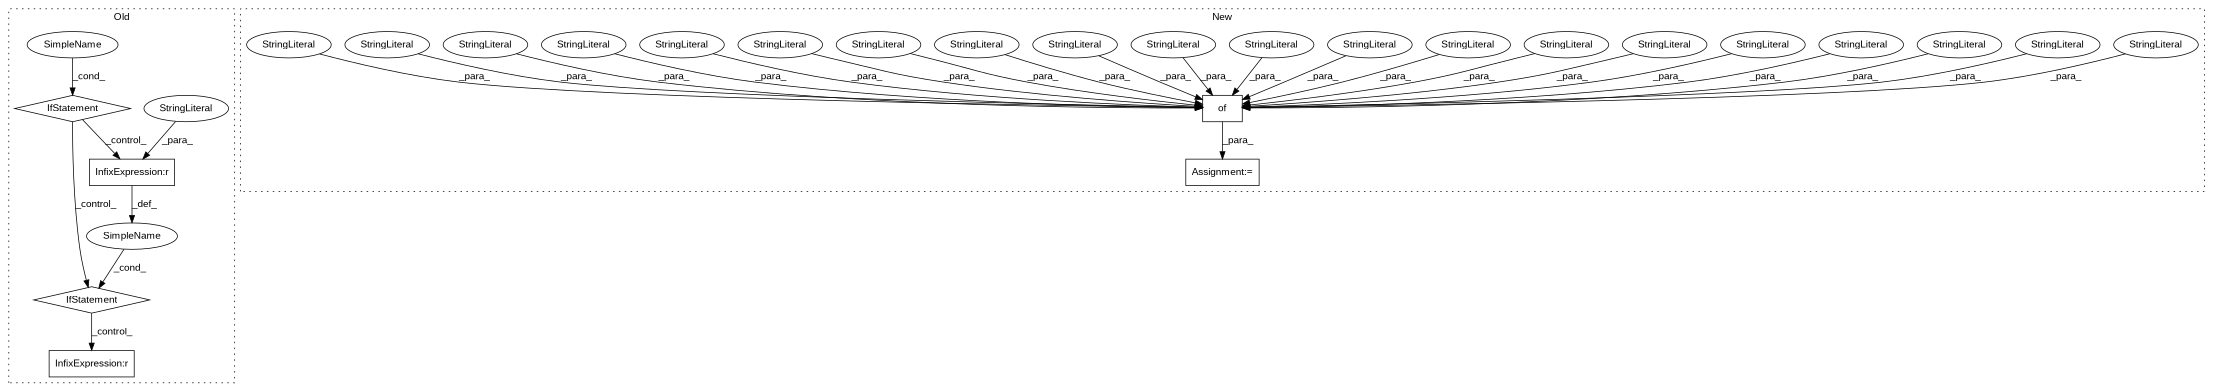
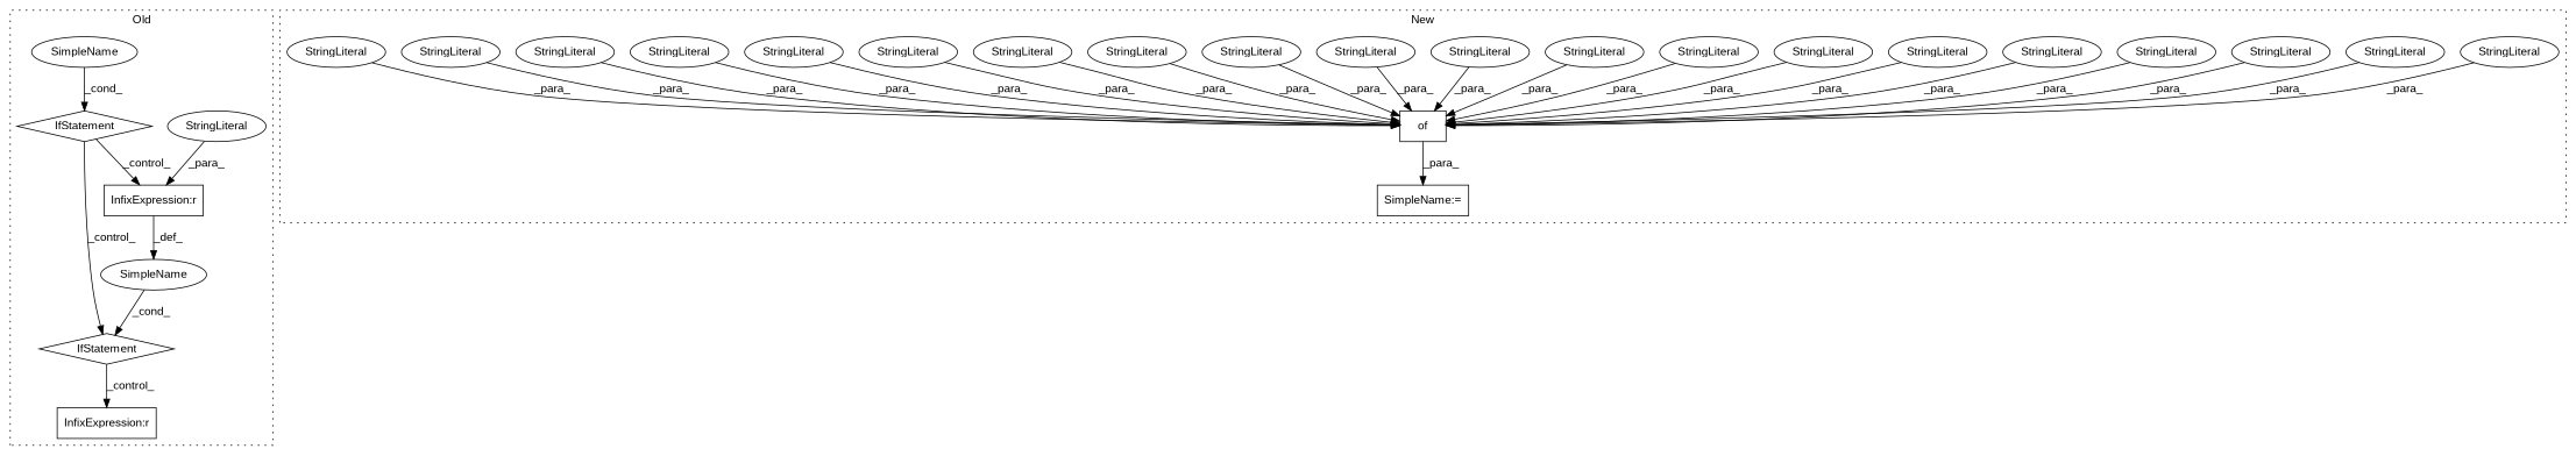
  digraph {
    fontname="Liberation Sans"
    node [a=45 l=35 shape=ellipse fontname="Liberation Sans"]
    edge [fontname="Liberation Sans"]
    n1 [a=25 l="4,2" label=IfStatement s="18900,18928" shape=diamond]
    n2 [a=27 l=4 label="InfixExpression:r" s=18908 shape=box]
    n3 [l=16 label=StringLiteral s=18912]
    n4 [a=42 label=SimpleName l=""]
    n5 [a=42 label=SimpleName l=""]
    n6 [a=27 l=4 label="InfixExpression:r" s=19155 shape=box]
    n7 [a=25 l="4,2" label=IfStatement s="18413,18441" shape=diamond]
    n8 [a=32 l="3,1" label=of s="18312,18859" shape=box]
-   n9 [a=7 l=1 label="Assignment:=" s=18307 shape=box]
+   n9 [a=7 l=1 label="SimpleName:=" s=18307 shape=box]
    n10 [label=StringLiteral s=18499]
    n11 [l=19 label=StringLiteral s=18636]
    n12 [label=StringLiteral s=18336]
    n13 [l=16 label=StringLiteral s=18372]
    n14 [l=16 label=StringLiteral s=18583]
    n15 [label=StringLiteral s=18389]
    n16 [l=20 label=StringLiteral s=18315]
    n17 [l=18 label=StringLiteral s=18750]
    n18 [label=StringLiteral s=18769]
    n19 [l=11 label=StringLiteral s=18535]
    n20 [l=21 label=StringLiteral s=18692]
    n21 [l=18 label=StringLiteral s=18805]
    n22 [label=StringLiteral s=18656]
    n23 [label=StringLiteral s=18600]
    n24 [l=15 label=StringLiteral s=18483]
    n25 [label=StringLiteral s=18447]
    n26 [l=21 label=StringLiteral s=18425]
    n27 [label=StringLiteral s=18714]
    n28 [label=StringLiteral s=18824]
    n29 [label=StringLiteral s=18547]
    subgraph cluster_1 {
      label=Old
      style=dotted
      n1
      n2
      n3
      n4
      n5
      n6
      n7
    }
    subgraph cluster_2 {
      label=New
      style=dotted
      n8
      n9
      n10
      n11
      n12
      n13
      n14
      n15
      n16
      n17
      n18
      n19
      n20
      n21
      n22
      n23
      n24
      n25
      n26
      n27
      n28
      n29
    }
    n1 -> n6 [label=_control_]
    n2 -> n5 [label=_def_]
    n3 -> n2 [label=_para_]
    n4 -> n7 [label=_cond_]
    n5 -> n1 [label=_cond_]
    n7 -> n1 [label=_control_]
    n7 -> n2 [label=_control_]
    n8 -> n9 [label=_para_]
    n10 -> n8 [label=_para_]
    n11 -> n8 [label=_para_]
    n12 -> n8 [label=_para_]
    n13 -> n8 [label=_para_]
    n14 -> n8 [label=_para_]
    n15 -> n8 [label=_para_]
    n16 -> n8 [label=_para_]
    n17 -> n8 [label=_para_]
    n18 -> n8 [label=_para_]
    n19 -> n8 [label=_para_]
    n20 -> n8 [label=_para_]
    n21 -> n8 [label=_para_]
    n22 -> n8 [label=_para_]
    n23 -> n8 [label=_para_]
    n24 -> n8 [label=_para_]
    n25 -> n8 [label=_para_]
    n26 -> n8 [label=_para_]
    n27 -> n8 [label=_para_]
    n28 -> n8 [label=_para_]
    n29 -> n8 [label=_para_]
  }
